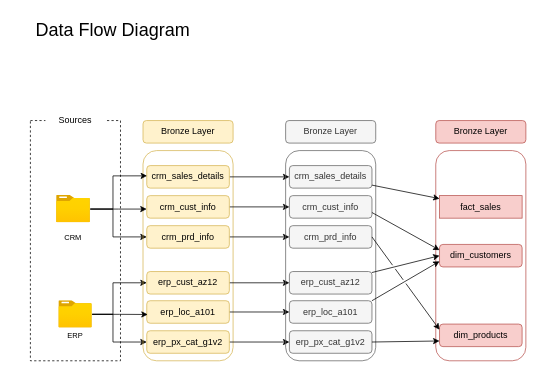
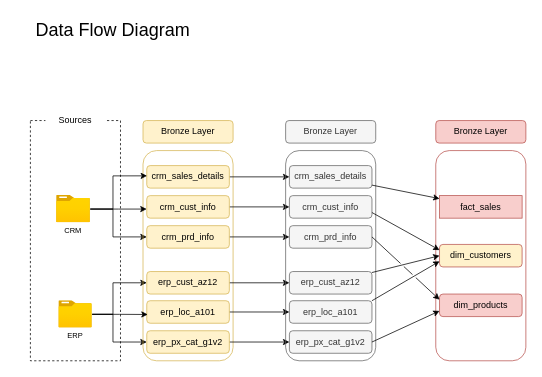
  <mxCell id="0" />
  <mxCell id="1" parent="0" />
  <mxCell id="2" value="&lt;font style=&quot;font-size: 24px;&quot;&gt;Data Flow Diagram&lt;/font&gt;" style="rounded=0;whiteSpace=wrap;html=1;fillColor=none;strokeColor=none;" vertex="1" parent="1"><mxGeometry x="20" y="20" width="260" height="40" as="geometry" /></mxCell>
  <mxCell id="3" value="" style="rounded=0;whiteSpace=wrap;html=1;fillColor=none;strokeColor=default;dashed=1;" vertex="1" parent="1"><mxGeometry x="40" y="160" width="120" height="320" as="geometry" /></mxCell>
  <mxCell id="4" style="edgeStyle=orthogonalEdgeStyle;rounded=0;orthogonalLoop=1;jettySize=auto;html=1;entryX=0;entryY=0.5;entryDx=0;entryDy=0;" edge="1" parent="1" source="5" target="19"><mxGeometry relative="1" as="geometry"><Array as="points"><mxPoint x="150" y="278" /><mxPoint x="150" y="315" /></Array></mxGeometry></mxCell>
  <mxCell id="5" value="" style="image;aspect=fixed;html=1;points=[];align=center;fontSize=12;image=img/lib/azure2/general/Folder_Blank.svg;" vertex="1" parent="1"><mxGeometry x="74.75" y="259.59" width="45" height="36.53" as="geometry" /></mxCell>
  <mxCell id="6" style="edgeStyle=orthogonalEdgeStyle;rounded=0;orthogonalLoop=1;jettySize=auto;html=1;entryX=0;entryY=0.5;entryDx=0;entryDy=0;" edge="1" parent="1" source="8" target="21"><mxGeometry relative="1" as="geometry"><Array as="points"><mxPoint x="150" y="418" /><mxPoint x="150" y="376" /></Array></mxGeometry></mxCell>
  <mxCell id="7" style="edgeStyle=orthogonalEdgeStyle;rounded=0;orthogonalLoop=1;jettySize=auto;html=1;entryX=0;entryY=0.5;entryDx=0;entryDy=0;" edge="1" parent="1" source="8" target="25"><mxGeometry relative="1" as="geometry"><Array as="points"><mxPoint x="150" y="418" /><mxPoint x="150" y="455" /></Array></mxGeometry></mxCell>
  <mxCell id="8" value="" style="image;aspect=fixed;html=1;points=[];align=center;fontSize=12;image=img/lib/azure2/general/Folder_Blank.svg;" vertex="1" parent="1"><mxGeometry x="77.75" y="400" width="44.5" height="36.12" as="geometry" /></mxCell>
  <mxCell id="9" value="" style="rounded=1;whiteSpace=wrap;html=1;fillColor=none;strokeColor=#d6b656;" vertex="1" parent="1"><mxGeometry x="190" y="200" width="120" height="280" as="geometry" /></mxCell>
  <mxCell id="10" value="Bronze Layer" style="rounded=1;whiteSpace=wrap;html=1;fillColor=#fff2cc;strokeColor=#d6b656;" vertex="1" parent="1"><mxGeometry x="190" y="160" width="120" height="30" as="geometry" /></mxCell>
  <mxCell id="11" value="Sources" style="rounded=0;whiteSpace=wrap;html=1;fillColor=default;strokeColor=none;" vertex="1" parent="1"><mxGeometry x="60" y="150" width="80" height="20" as="geometry" /></mxCell>
- <mxCell id="12" value="&lt;font style=&quot;font-size: 10px;&quot;&gt;CRM&lt;/font&gt;" style="rounded=0;whiteSpace=wrap;html=1;fillColor=none;strokeColor=none;" vertex="1" parent="1"><mxGeometry x="72.25" y="306.12" width="50" height="20" as="geometry" /></mxCell>
+ <mxCell id="12" value="&lt;font style=&quot;font-size: 10px;&quot;&gt;CRM&lt;/font&gt;" style="rounded=0;whiteSpace=wrap;html=1;fillColor=none;strokeColor=none;" vertex="1" parent="1"><mxGeometry x="72.25" y="296.12" width="50" height="20" as="geometry" /></mxCell>
  <mxCell id="13" value="&lt;font style=&quot;font-size: 10px;&quot;&gt;ERP&lt;/font&gt;" style="rounded=0;whiteSpace=wrap;html=1;fillColor=none;strokeColor=none;" vertex="1" parent="1"><mxGeometry x="75" y="436.12" width="50" height="20" as="geometry" /></mxCell>
  <mxCell id="14" style="edgeStyle=orthogonalEdgeStyle;rounded=0;orthogonalLoop=1;jettySize=auto;html=1;" edge="1" parent="1" source="15" target="31"><mxGeometry relative="1" as="geometry" /></mxCell>
  <mxCell id="15" value="crm_sales_details" style="rounded=1;whiteSpace=wrap;html=1;fillColor=#fff2cc;strokeColor=#d6b656;" vertex="1" parent="1"><mxGeometry x="195" y="220" width="110" height="30" as="geometry" /></mxCell>
  <mxCell id="16" style="edgeStyle=orthogonalEdgeStyle;rounded=0;orthogonalLoop=1;jettySize=auto;html=1;" edge="1" parent="1" source="17" target="32"><mxGeometry relative="1" as="geometry" /></mxCell>
  <mxCell id="17" value="crm_cust_info" style="rounded=1;whiteSpace=wrap;html=1;fillColor=#fff2cc;strokeColor=#d6b656;" vertex="1" parent="1"><mxGeometry x="195" y="260" width="110" height="30" as="geometry" /></mxCell>
  <mxCell id="18" style="edgeStyle=orthogonalEdgeStyle;rounded=0;orthogonalLoop=1;jettySize=auto;html=1;" edge="1" parent="1" source="19" target="33"><mxGeometry relative="1" as="geometry" /></mxCell>
  <mxCell id="19" value="crm_prd_info" style="rounded=1;whiteSpace=wrap;html=1;fillColor=#fff2cc;strokeColor=#d6b656;" vertex="1" parent="1"><mxGeometry x="195" y="300" width="110" height="30" as="geometry" /></mxCell>
  <mxCell id="20" style="edgeStyle=orthogonalEdgeStyle;rounded=0;orthogonalLoop=1;jettySize=auto;html=1;" edge="1" parent="1" source="21" target="34"><mxGeometry relative="1" as="geometry" /></mxCell>
  <mxCell id="21" value="erp_cust_az12" style="rounded=1;whiteSpace=wrap;html=1;fillColor=#fff2cc;strokeColor=#d6b656;" vertex="1" parent="1"><mxGeometry x="195" y="361.12" width="110" height="30" as="geometry" /></mxCell>
  <mxCell id="22" style="edgeStyle=orthogonalEdgeStyle;rounded=0;orthogonalLoop=1;jettySize=auto;html=1;" edge="1" parent="1" source="23" target="35"><mxGeometry relative="1" as="geometry" /></mxCell>
  <mxCell id="23" value="erp_loc_a101" style="rounded=1;whiteSpace=wrap;html=1;fillColor=#fff2cc;strokeColor=#d6b656;" vertex="1" parent="1"><mxGeometry x="195" y="400" width="110" height="30" as="geometry" /></mxCell>
  <mxCell id="24" style="edgeStyle=orthogonalEdgeStyle;rounded=0;orthogonalLoop=1;jettySize=auto;html=1;" edge="1" parent="1" source="25" target="36"><mxGeometry relative="1" as="geometry" /></mxCell>
  <mxCell id="25" value="erp_px_cat_g1v2" style="rounded=1;whiteSpace=wrap;html=1;fillColor=#fff2cc;strokeColor=#d6b656;" vertex="1" parent="1"><mxGeometry x="195" y="440" width="110" height="30" as="geometry" /></mxCell>
  <mxCell id="26" style="edgeStyle=orthogonalEdgeStyle;rounded=0;orthogonalLoop=1;jettySize=auto;html=1;entryX=-0.001;entryY=0.597;entryDx=0;entryDy=0;entryPerimeter=0;" edge="1" parent="1" source="5" target="17"><mxGeometry relative="1" as="geometry" /></mxCell>
  <mxCell id="27" style="edgeStyle=orthogonalEdgeStyle;rounded=0;orthogonalLoop=1;jettySize=auto;html=1;entryX=0.004;entryY=0.455;entryDx=0;entryDy=0;entryPerimeter=0;" edge="1" parent="1" source="5" target="15"><mxGeometry relative="1" as="geometry"><Array as="points"><mxPoint x="150" y="278" /><mxPoint x="150" y="234" /></Array></mxGeometry></mxCell>
  <mxCell id="28" style="edgeStyle=orthogonalEdgeStyle;rounded=0;orthogonalLoop=1;jettySize=auto;html=1;entryX=0.012;entryY=0.611;entryDx=0;entryDy=0;entryPerimeter=0;" edge="1" parent="1" source="8" target="23"><mxGeometry relative="1" as="geometry" /></mxCell>
  <mxCell id="29" value="" style="rounded=1;whiteSpace=wrap;html=1;fillColor=none;strokeColor=#666666;fontColor=#333333;" vertex="1" parent="1"><mxGeometry x="380" y="200" width="120" height="280" as="geometry" /></mxCell>
  <mxCell id="30" value="Bronze Layer" style="rounded=1;whiteSpace=wrap;html=1;fillColor=#f5f5f5;strokeColor=#666666;fontColor=#333333;" vertex="1" parent="1"><mxGeometry x="380" y="160" width="120" height="30" as="geometry" /></mxCell>
  <mxCell id="31" value="crm_sales_details" style="rounded=1;whiteSpace=wrap;html=1;fillColor=#f5f5f5;strokeColor=#666666;fontColor=#333333;" vertex="1" parent="1"><mxGeometry x="385" y="220" width="110" height="30" as="geometry" /></mxCell>
  <mxCell id="32" value="crm_cust_info" style="rounded=1;whiteSpace=wrap;html=1;fillColor=#f5f5f5;strokeColor=#666666;fontColor=#333333;" vertex="1" parent="1"><mxGeometry x="385" y="260" width="110" height="30" as="geometry" /></mxCell>
  <mxCell id="33" value="crm_prd_info" style="rounded=1;whiteSpace=wrap;html=1;fillColor=#f5f5f5;strokeColor=#666666;fontColor=#333333;" vertex="1" parent="1"><mxGeometry x="385" y="300" width="110" height="30" as="geometry" /></mxCell>
  <mxCell id="34" value="erp_cust_az12" style="rounded=1;whiteSpace=wrap;html=1;fillColor=#f5f5f5;strokeColor=#666666;fontColor=#333333;" vertex="1" parent="1"><mxGeometry x="385" y="361.12" width="110" height="30" as="geometry" /></mxCell>
  <mxCell id="35" value="erp_loc_a101" style="rounded=1;whiteSpace=wrap;html=1;fillColor=#f5f5f5;strokeColor=#666666;fontColor=#333333;" vertex="1" parent="1"><mxGeometry x="385" y="400" width="110" height="30" as="geometry" /></mxCell>
  <mxCell id="36" value="erp_px_cat_g1v2" style="rounded=1;whiteSpace=wrap;html=1;fillColor=#f5f5f5;strokeColor=#666666;fontColor=#333333;" vertex="1" parent="1"><mxGeometry x="385" y="440" width="110" height="30" as="geometry" /></mxCell>
  <mxCell id="37" value="" style="rounded=1;whiteSpace=wrap;html=1;fillColor=none;strokeColor=#b85450;" vertex="1" parent="1"><mxGeometry x="580" y="200" width="120" height="280" as="geometry" /></mxCell>
  <mxCell id="38" value="Bronze Layer" style="rounded=1;whiteSpace=wrap;html=1;fillColor=#f8cecc;strokeColor=#b85450;" vertex="1" parent="1"><mxGeometry x="580" y="160" width="120" height="30" as="geometry" /></mxCell>
  <mxCell id="39" value="fact_sales" style="whiteSpace=wrap;html=1;fillColor=#f8cecc;strokeColor=#b85450;rounded=0;" vertex="1" parent="1"><mxGeometry x="585" y="260" width="110" height="30" as="geometry" /></mxCell>
- <mxCell id="40" value="dim_customers" style="rounded=1;whiteSpace=wrap;html=1;fillColor=#f8cecc;strokeColor=#b85450;" vertex="1" parent="1"><mxGeometry x="585" y="325" width="110" height="30" as="geometry" /></mxCell>
- <mxCell id="41" value="dim_products" style="rounded=1;whiteSpace=wrap;html=1;fillColor=#f8cecc;strokeColor=#b85450;" vertex="1" parent="1"><mxGeometry x="585" y="431.12" width="110" height="30" as="geometry" /></mxCell>
+ <mxCell id="40" value="dim_customers" style="rounded=1;whiteSpace=wrap;html=1;fillColor=#fff2cc;strokeColor=#b85450;" vertex="1" parent="1"><mxGeometry x="585" y="325" width="110" height="30" as="geometry" /></mxCell>
+ <mxCell id="41" value="dim_products" style="rounded=1;whiteSpace=wrap;html=1;fillColor=#f8cecc;strokeColor=#b85450;" vertex="1" parent="1"><mxGeometry x="585" y="391.12" width="110" height="30" as="geometry" /></mxCell>
  <mxCell id="42" value="" style="endArrow=classic;html=1;rounded=0;jumpStyle=gap;" edge="1" parent="1" source="31" target="39"><mxGeometry width="50" height="50" relative="1" as="geometry"><mxPoint x="480" y="270" as="sourcePoint" /><mxPoint x="530" y="220" as="targetPoint" /></mxGeometry></mxCell>
  <mxCell id="43" value="" style="endArrow=classic;html=1;rounded=0;entryX=0;entryY=0.5;entryDx=0;entryDy=0;jumpStyle=gap;" edge="1" parent="1" source="34" target="40"><mxGeometry width="50" height="50" relative="1" as="geometry"><mxPoint x="490" y="290" as="sourcePoint" /><mxPoint x="580" y="308" as="targetPoint" /></mxGeometry></mxCell>
  <mxCell id="44" value="" style="endArrow=classic;html=1;rounded=0;entryX=0;entryY=0.75;entryDx=0;entryDy=0;exitX=1;exitY=0;exitDx=0;exitDy=0;jumpStyle=gap;" edge="1" parent="1" source="35" target="40"><mxGeometry width="50" height="50" relative="1" as="geometry"><mxPoint x="500" y="390.7" as="sourcePoint" /><mxPoint x="590" y="368.7" as="targetPoint" /></mxGeometry></mxCell>
  <mxCell id="45" value="" style="endArrow=classic;html=1;rounded=0;entryX=0;entryY=0.25;entryDx=0;entryDy=0;exitX=1;exitY=0.75;exitDx=0;exitDy=0;jumpStyle=gap;" edge="1" parent="1" source="32" target="40"><mxGeometry width="50" height="50" relative="1" as="geometry"><mxPoint x="495" y="324.58" as="sourcePoint" /><mxPoint x="585" y="302.58" as="targetPoint" /></mxGeometry></mxCell>
  <mxCell id="46" value="" style="endArrow=classic;html=1;rounded=0;entryX=0;entryY=0.25;entryDx=0;entryDy=0;exitX=1;exitY=0.5;exitDx=0;exitDy=0;jumpStyle=gap;" edge="1" parent="1" source="33" target="41"><mxGeometry width="50" height="50" relative="1" as="geometry"><mxPoint x="490" y="361.62" as="sourcePoint" /><mxPoint x="580" y="411.62" as="targetPoint" /></mxGeometry></mxCell>
  <mxCell id="47" value="" style="endArrow=classic;html=1;rounded=0;entryX=0;entryY=0.75;entryDx=0;entryDy=0;exitX=1;exitY=0.5;exitDx=0;exitDy=0;jumpStyle=gap;" edge="1" parent="1" source="36" target="41"><mxGeometry width="50" height="50" relative="1" as="geometry"><mxPoint x="490" y="352.5" as="sourcePoint" /><mxPoint x="580" y="436.5" as="targetPoint" /></mxGeometry></mxCell>
